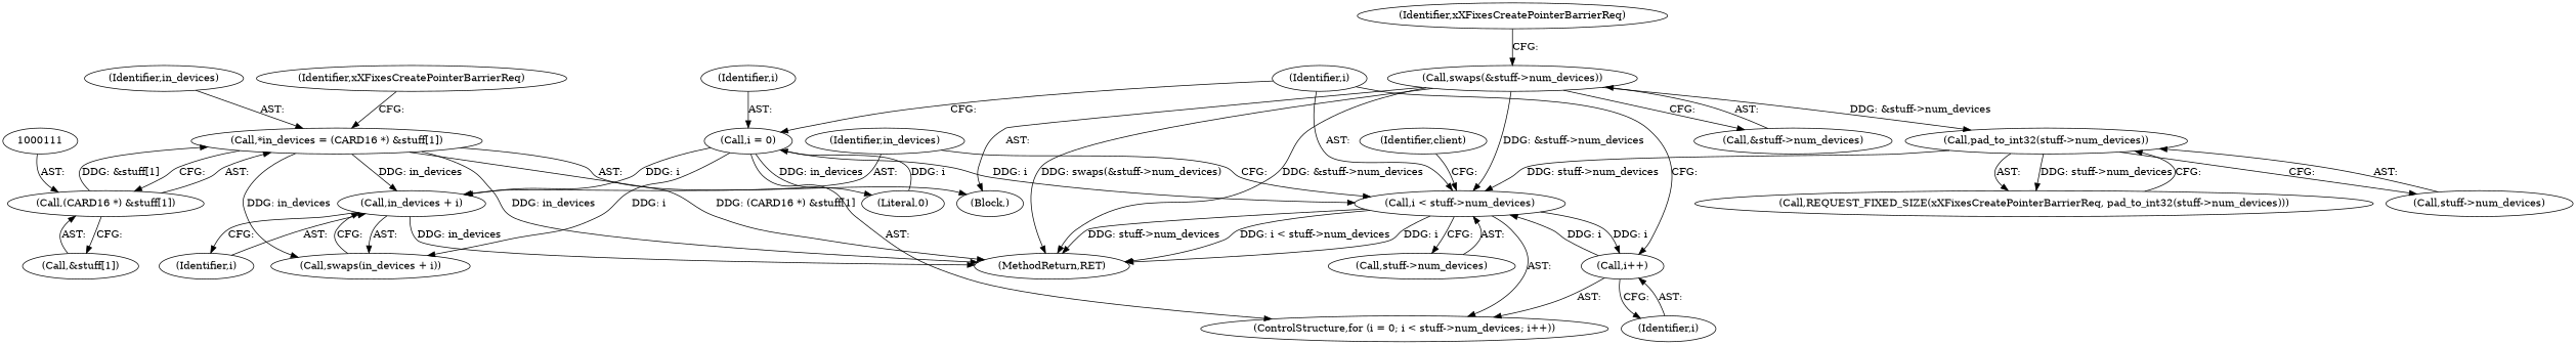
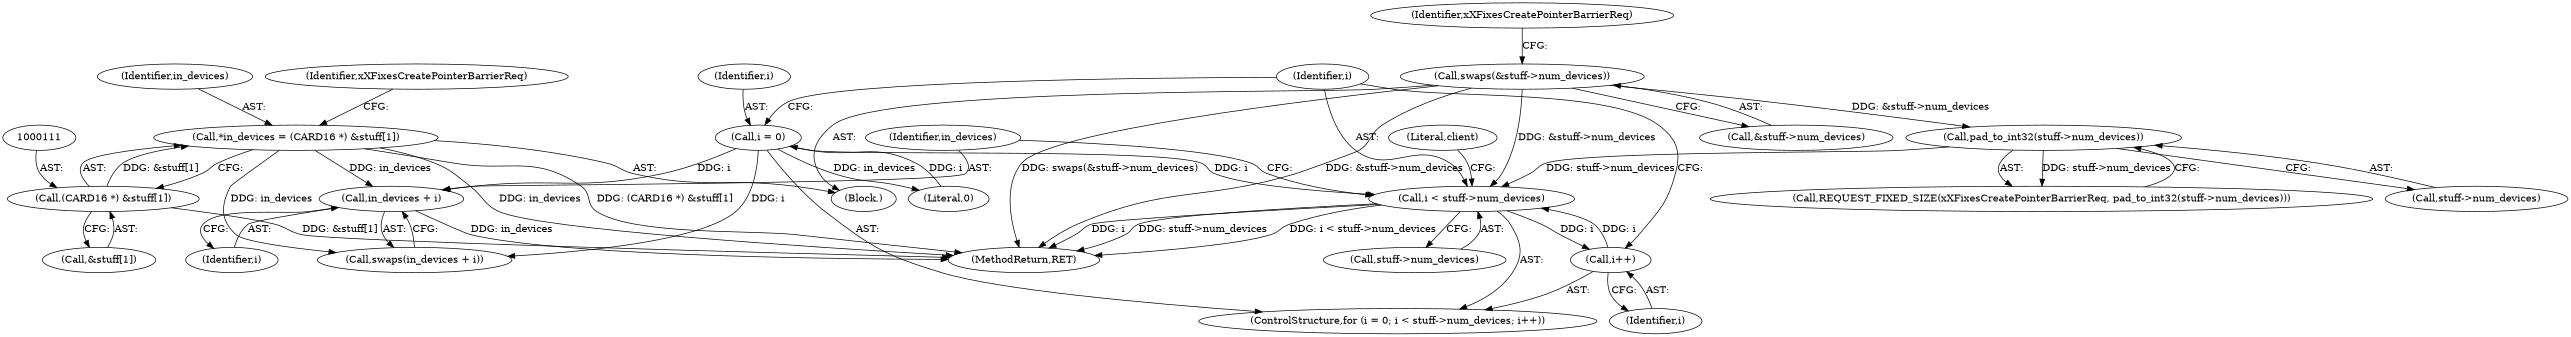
  digraph {
    n1 [label="(Call,in_devices + i)"]
    n2 [label="(Identifier,i)"]
    n3 [label="(Call,swaps(in_devices + i))"]
    n4 [label="(MethodReturn,RET)"]
    n5 [label="(Call,*in_devices = (CARD16 *) &stuff[1])"]
    n6 [label="(Call,(CARD16 *) &stuff[1])"]
    n7 [label="(Block,)"]
    n8 [label="(Call,&stuff[1])"]
    n9 [label="(Call,i < stuff->num_devices)"]
    n10 [label="(Call,i++)"]
    n11 [label="(ControlStructure,for (i = 0; i < stuff->num_devices; i++))"]
    n12 [label="(Call,stuff->num_devices)"]
    n13 [label="(Identifier,i)"]
    n14 [label="(Call,i = 0)"]
    n15 [label="(Literal,0)"]
    n16 [label="(Call,pad_to_int32(stuff->num_devices))"]
    n17 [label="(Call,REQUEST_FIXED_SIZE(xXFixesCreatePointerBarrierReq, pad_to_int32(stuff->num_devices)))"]
    n18 [label="(Call,stuff->num_devices)"]
    n19 [label="(Call,swaps(&stuff->num_devices))"]
    n20 [label="(Call,&stuff->num_devices)"]
    n21 [label="(Identifier,in_devices)"]
    n22 [label="(Identifier,i)"]
-   n23 [label="(Identifier,client)"]
+   n23 [label="(Literal,client)"]
    n24 [label="(Identifier,i)"]
    n25 [label="(Identifier,xXFixesCreatePointerBarrierReq)"]
    n26 [label="(Identifier,xXFixesCreatePointerBarrierReq)"]
    n27 [label="(Identifier,in_devices)"]
    1000111
    n1 -> n2 [label="CFG: "]
    n1 -> n3 [label="AST: "]
    n1 -> n4 [label="DDG: in_devices"]
    n2 -> n1 [label="AST: "]
    n3 -> n1 [label="CFG: "]
    n5 -> n1 [label="DDG: in_devices"]
    n5 -> n3 [label="DDG: in_devices"]
    n5 -> n4 [label="DDG: in_devices"]
    n5 -> n4 [label="DDG: (CARD16 *) &stuff[1]"]
    n5 -> n6 [label="CFG: "]
    n5 -> n7 [label="AST: "]
+   n6 -> n4 [label="DDG: &stuff[1]"]
    n6 -> n5 [label="AST: "]
    n6 -> n5 [label="DDG: &stuff[1]"]
    n6 -> n8 [label="CFG: "]
    n8 -> n6 [label="AST: "]
    n9 -> n4 [label="DDG: i < stuff->num_devices"]
    n9 -> n4 [label="DDG: i"]
    n9 -> n4 [label="DDG: stuff->num_devices"]
    n9 -> n10 [label="DDG: i"]
    n9 -> n11 [label="AST: "]
    n9 -> n12 [label="CFG: "]
    n10 -> n9 [label="DDG: i"]
    n10 -> n11 [label="AST: "]
    n10 -> n13 [label="CFG: "]
    n12 -> n9 [label="AST: "]
    n13 -> n10 [label="AST: "]
    n14 -> n1 [label="DDG: i"]
    n14 -> n3 [label="DDG: i"]
    n14 -> n9 [label="DDG: i"]
    n14 -> n11 [label="AST: "]
    n14 -> n15 [label="DDG: in_devices"]
    n15 -> n14 [label="DDG: i"]
    n16 -> n9 [label="DDG: stuff->num_devices"]
    n16 -> n17 [label="AST: "]
    n16 -> n17 [label="DDG: stuff->num_devices"]
    n16 -> n18 [label="CFG: "]
    n17 -> n16 [label="CFG: "]
    n18 -> n16 [label="AST: "]
    n19 -> n4 [label="DDG: swaps(&stuff->num_devices)"]
    n19 -> n4 [label="DDG: &stuff->num_devices"]
    n19 -> n7 [label="AST: "]
    n19 -> n9 [label="DDG: &stuff->num_devices"]
    n19 -> n16 [label="DDG: &stuff->num_devices"]
    n19 -> n20 [label="CFG: "]
    n20 -> n19 [label="AST: "]
    n21 -> n1 [label="AST: "]
    n21 -> n9 [label="CFG: "]
    n22 -> n14 [label="AST: "]
    n23 -> n9 [label="CFG: "]
    n24 -> n9 [label="AST: "]
    n24 -> n10 [label="CFG: "]
    n24 -> n14 [label="CFG: "]
    n25 -> n19 [label="CFG: "]
    n26 -> n5 [label="CFG: "]
    n27 -> n5 [label="AST: "]
    1000111 -> n6 [label="AST: "]
  }
